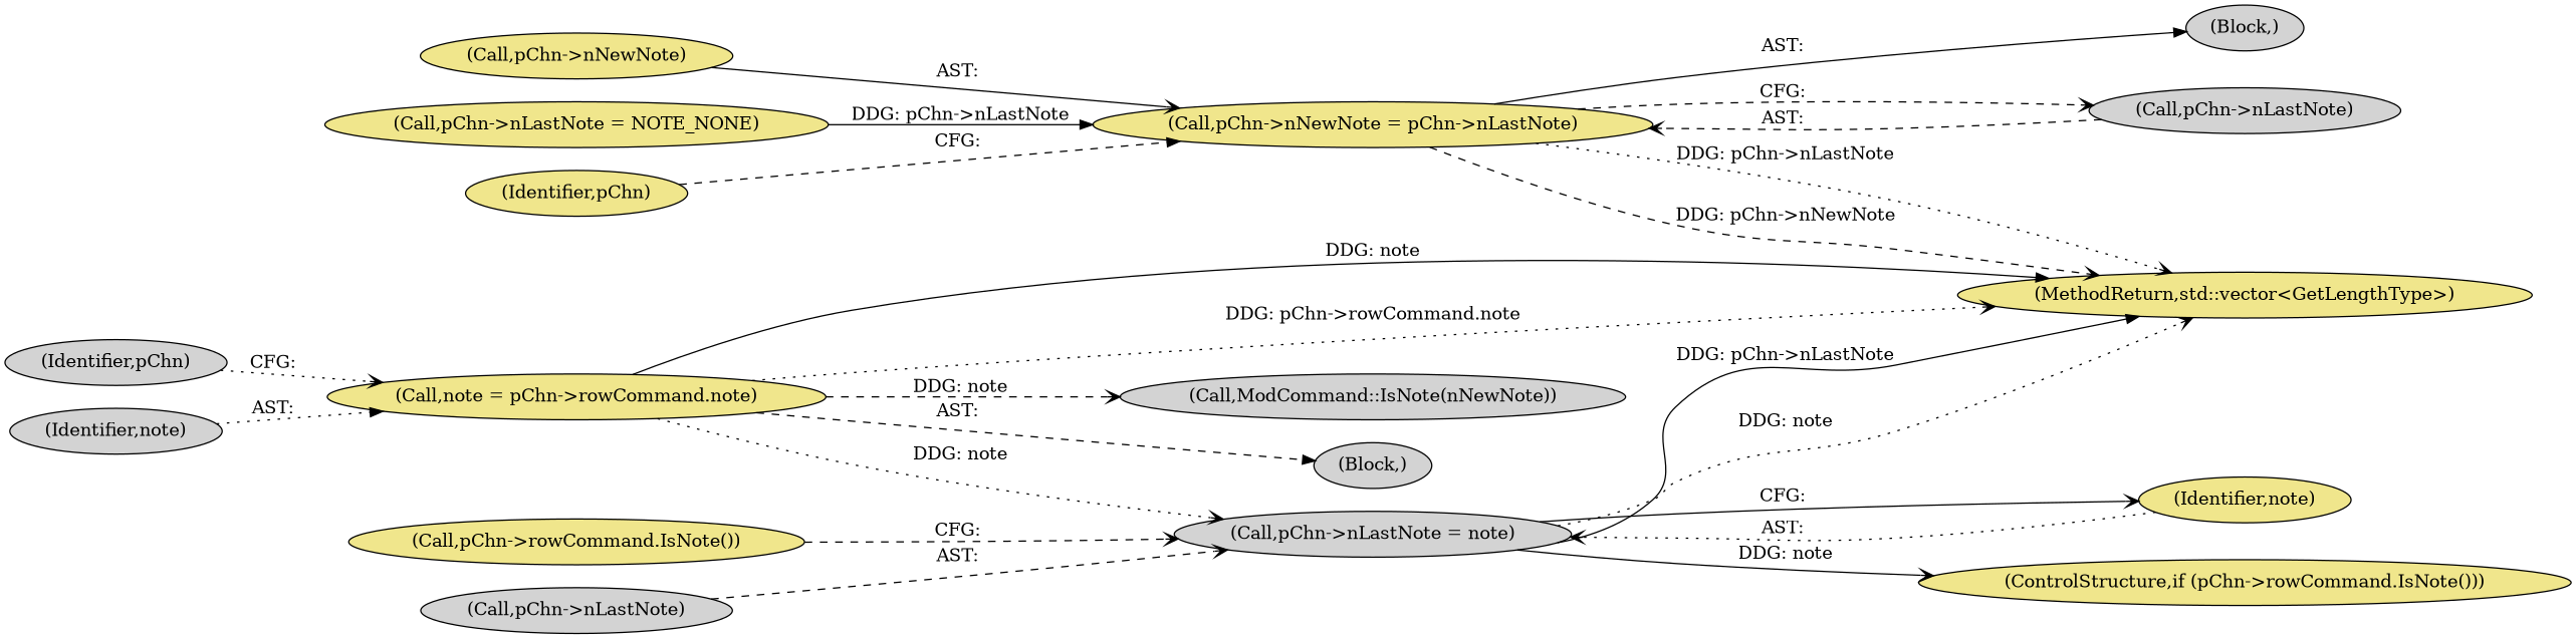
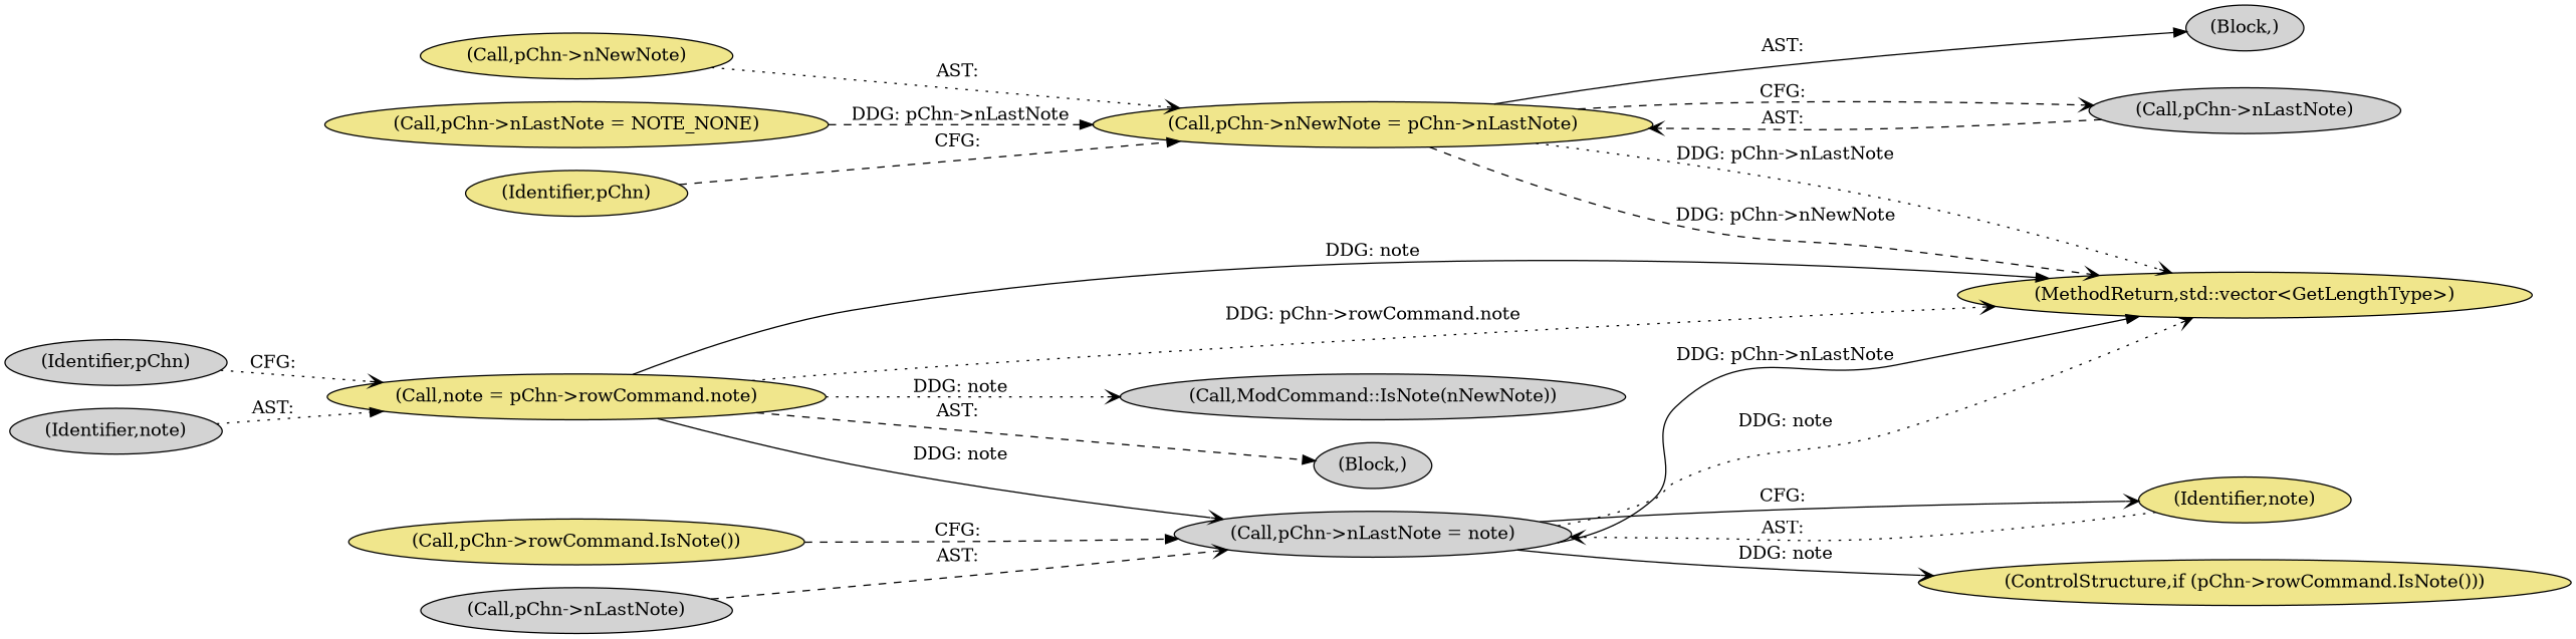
  digraph {
    rankdir=LR
    node [fillcolor=khaki style=filled]
    edge [arrowhead=vee style=dashed]
    n1 [fillcolor=lightgrey label="(Call,pChn->nLastNote = note)"]
    n2 [label="(MethodReturn,std::vector<GetLengthType>)"]
    n3 [label="(Identifier,note)"]
    n4 [label="(ControlStructure,if (pChn->rowCommand.IsNote()))"]
    n5 [label="(Call,pChn->nNewNote = pChn->nLastNote)"]
    n6 [fillcolor=lightgrey label="(Block,)"]
    n7 [fillcolor=lightgrey label="(Call,pChn->nLastNote)"]
    n8 [label="(Call,note = pChn->rowCommand.note)"]
    n9 [fillcolor=lightgrey label="(Call,ModCommand::IsNote(nNewNote))"]
    n10 [fillcolor=lightgrey label="(Block,)"]
    n11 [fillcolor=lightgrey label="(Identifier,pChn)"]
    n12 [label="(Call,pChn->nNewNote)"]
    n13 [label="(Call,pChn->nLastNote = NOTE_NONE)"]
    n14 [label="(Call,pChn->rowCommand.IsNote())"]
    n15 [label="(Identifier,pChn)"]
    n16 [fillcolor=lightgrey label="(Call,pChn->nLastNote)"]
    n17 [fillcolor=lightgrey label="(Identifier,note)"]
    n1 -> n2 [arrowhead=normal label="DDG: pChn->nLastNote" style=solid]
    n1 -> n2 [label="DDG: note" style=dotted]
    n1 -> n3 [label="CFG: " style=solid]
    n1 -> n4 [label="DDG: note" style=solid]
    n3 -> n1 [label="AST: " style=dotted]
    n5 -> n2 [label="DDG: pChn->nLastNote" style=dotted]
    n5 -> n2 [label="DDG: pChn->nNewNote"]
    n5 -> n6 [arrowhead=normal label="AST: " style=solid]
    n5 -> n7 [label="CFG: "]
    n7 -> n5 [label="AST: "]
-   n8 -> n1 [label="DDG: note" style=dotted]
+   n8 -> n1 [label="DDG: note" style=solid]
    n8 -> n2 [arrowhead=normal label="DDG: note" style=solid]
    n8 -> n2 [label="DDG: pChn->rowCommand.note" style=dotted]
-   n8 -> n9 [label="DDG: note"]
+   n8 -> n9 [label="DDG: note" style=dotted]
    n8 -> n10 [arrowhead=normal label="AST: "]
    n11 -> n8 [label="CFG: " style=dotted]
-   n12 -> n5 [label="AST: " style=solid]
-   n13 -> n5 [arrowhead=normal label="DDG: pChn->nLastNote" style=solid]
-   n14 -> n1 [label="CFG: "]
+   n12 -> n5 [label="AST: " style=dotted]
+   n13 -> n5 [arrowhead=normal label="DDG: pChn->nLastNote"]
+   n14 -> n1 [arrowhead=normal label="CFG: "]
    n15 -> n5 [arrowhead=normal label="CFG: "]
    n16 -> n1 [label="AST: "]
    n17 -> n8 [arrowhead=normal label="AST: " style=dotted]
  }
